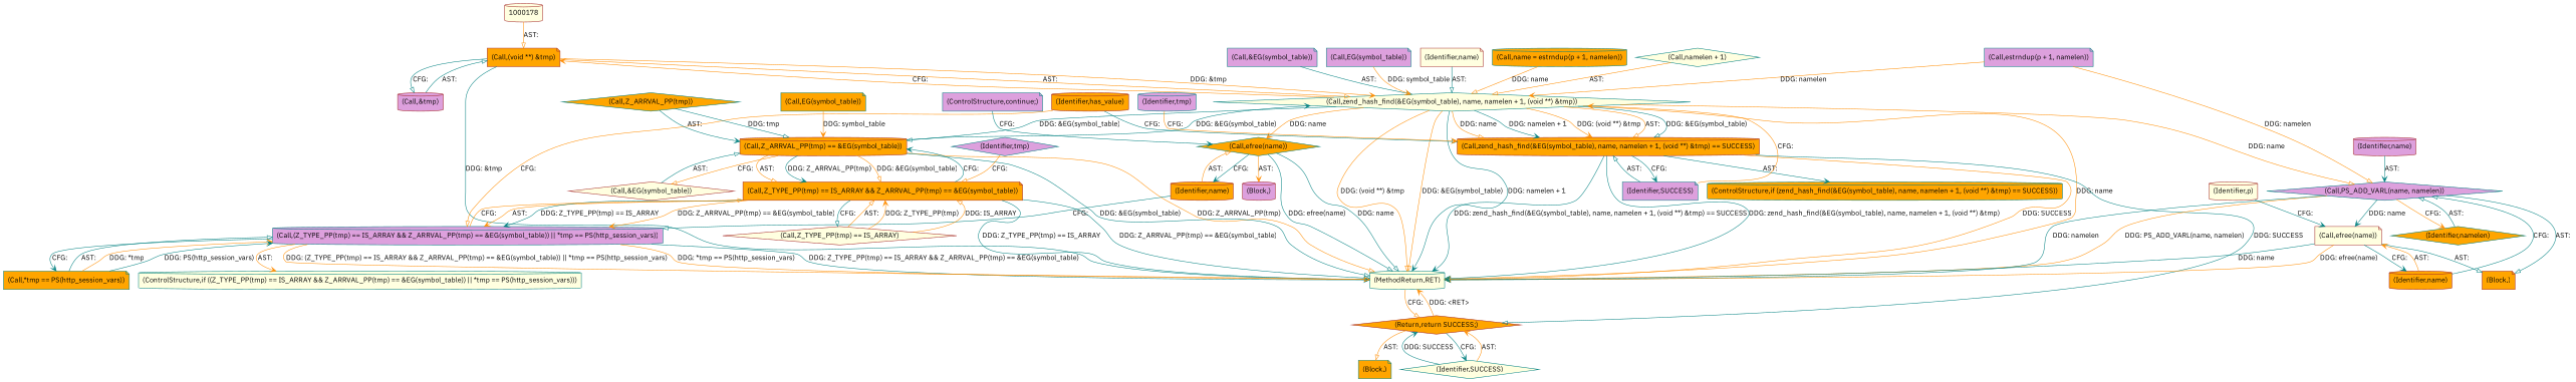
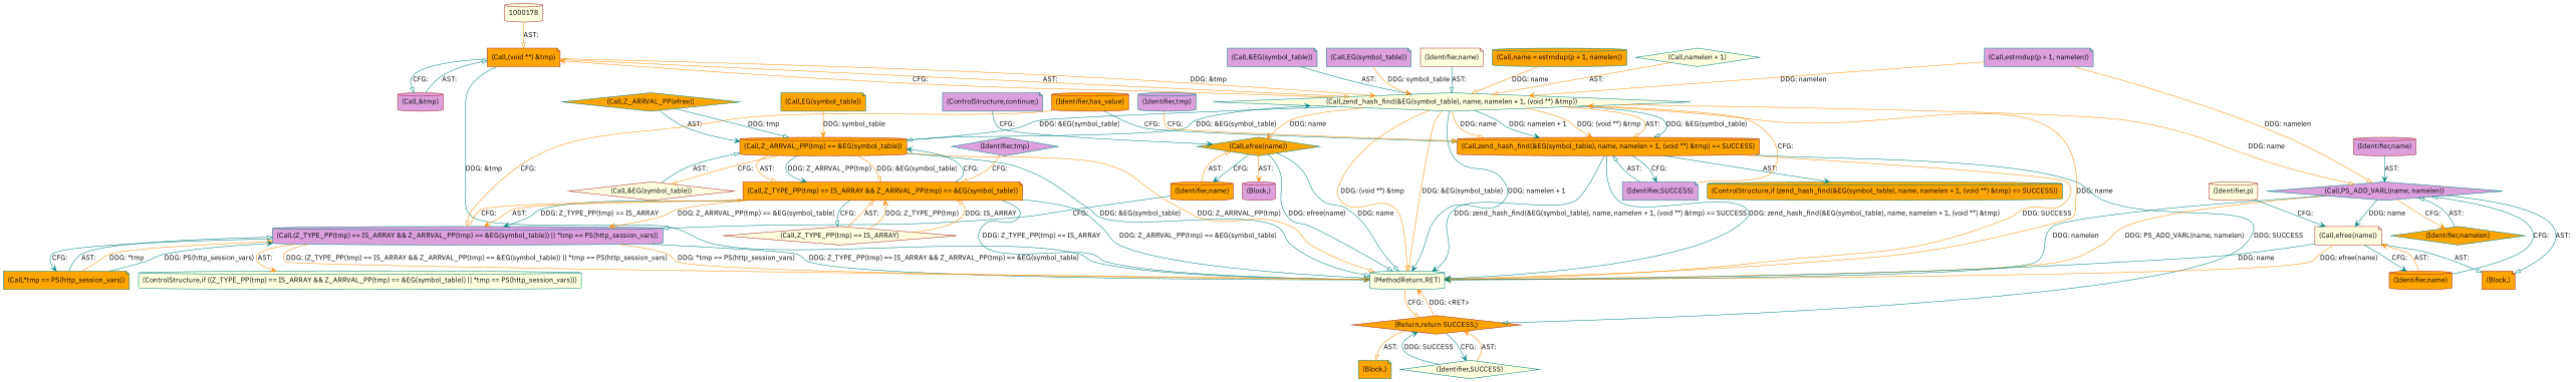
  digraph {
    fontname="IBM Plex Sans"
    node [color=teal fillcolor=orange fontname="IBM Plex Sans" shape=cylinder style=filled]
    edge [arrowhead=onormal color=teal fontname="IBM Plex Sans"]
    n1 [color=brown label="(Call,(void **) &tmp)" shape=note]
    n2 [fillcolor=lightyellow label="(Call,zend_hash_find(&EG(symbol_table), name, namelen + 1, (void **) &tmp))" shape=diamond]
    n3 [color=brown fillcolor=plum label="(Call,&tmp)"]
    n4 [fillcolor=lightyellow label="(MethodReturn,RET)"]
    n5 [color=brown label="(Call,zend_hash_find(&EG(symbol_table), name, namelen + 1, (void **) &tmp) == SUCCESS)"]
    n6 [color=brown label="(Call,Z_ARRVAL_PP(tmp) == &EG(symbol_table))"]
    n7 [label="(Call,efree(name))" shape=diamond]
    n8 [fillcolor=plum label="(Call,PS_ADD_VARL(name, namelen))" shape=diamond]
    n9 [color=brown label="(Return,return SUCCESS;)" shape=diamond]
    n10 [fillcolor=plum label="(Identifier,SUCCESS)" shape=note]
    n11 [label="(ControlStructure,if (zend_hash_find(&EG(symbol_table), name, namelen + 1, (void **) &tmp) == SUCCESS))"]
    n12 [color=brown label="(Call,Z_TYPE_PP(tmp) == IS_ARRAY && Z_ARRVAL_PP(tmp) == &EG(symbol_table))" shape=note]
    n13 [color=brown fillcolor=lightyellow label="(Call,&EG(symbol_table))" shape=diamond]
    n14 [color=brown fillcolor=plum label="(Block,)"]
    n15 [color=brown label="(Identifier,name)"]
    n16 [color=brown fillcolor=lightyellow label="(Call,efree(name))" shape=note]
    n17 [label="(Identifier,namelen)" shape=diamond]
    n18 [color=brown label="(Block,)" shape=note]
    n19 [label="(Block,)" shape=note]
    n20 [fillcolor=lightyellow label="(Identifier,SUCCESS)" shape=diamond]
    n21 [fillcolor=plum label="(Call,(Z_TYPE_PP(tmp) == IS_ARRAY && Z_ARRVAL_PP(tmp) == &EG(symbol_table)) || *tmp == PS(http_session_vars))"]
    n22 [color=brown fillcolor=lightyellow label="(Call,Z_TYPE_PP(tmp) == IS_ARRAY)" shape=diamond]
    n23 [label="(Call,*tmp == PS(http_session_vars))" shape=note]
    n24 [fillcolor=lightyellow label="(ControlStructure,if ((Z_TYPE_PP(tmp) == IS_ARRAY && Z_ARRVAL_PP(tmp) == &EG(symbol_table)) || *tmp == PS(http_session_vars)))"]
    n25 [color=brown label="(Identifier,name)"]
    n26 [label="(Call,name = estrndup(p + 1, namelen))"]
    n27 [fillcolor=lightyellow label="(Call,namelen + 1)" shape=diamond]
    n28 [fillcolor=plum label="(Call,&EG(symbol_table))" shape=note]
    n29 [fillcolor=plum label="(Call,EG(symbol_table))" shape=note]
    n30 [color=brown label="(Identifier,has_value)"]
    n31 [fillcolor=plum label="(ControlStructure,continue;)" shape=note]
    n32 [color=brown fillcolor=lightyellow label="(Identifier,name)" shape=note]
    n33 [fillcolor=plum label="(Identifier,tmp)" shape=diamond]
    n34 [label="(Call,EG(symbol_table))" shape=note]
-   n35 [label="(Call,Z_ARRVAL_PP(tmp))" shape=diamond]
+   n35 [label="(Call,Z_ARRVAL_PP(efree))" shape=diamond]
    n36 [color=brown fillcolor=plum label="(Identifier,name)"]
    n37 [color=brown fillcolor=lightyellow label="(Identifier,p)"]
    n38 [fillcolor=plum label="(Call,estrndup(p + 1, namelen))" shape=note]
    n39 [fillcolor=plum label="(Identifier,tmp)"]
    1000178 [color=brown fillcolor=lightyellow]
    n1 -> n2 [color=darkorange label="AST: "]
    n1 -> n2 [arrowhead=vee color=darkorange label="DDG: &tmp"]
    n1 -> n3 [label="CFG: "]
    n1 -> n4 [label="DDG: &tmp"]
    n2 -> n1 [arrowhead=vee color=darkorange label="CFG: "]
    n2 -> n4 [arrowhead=vee color=darkorange label="DDG: name"]
    n2 -> n4 [color=darkorange label="DDG: (void **) &tmp"]
    n2 -> n4 [color=darkorange label="DDG: &EG(symbol_table)"]
    n2 -> n4 [arrowhead=vee label="DDG: namelen + 1"]
    n2 -> n5 [color=darkorange label="AST: "]
    n2 -> n5 [label="DDG: &EG(symbol_table)"]
    n2 -> n5 [color=darkorange label="DDG: name"]
    n2 -> n5 [arrowhead=vee label="DDG: namelen + 1"]
    n2 -> n5 [arrowhead=vee color=darkorange label="DDG: (void **) &tmp"]
    n2 -> n6 [label="DDG: &EG(symbol_table)"]
    n2 -> n7 [arrowhead=vee color=darkorange label="DDG: name"]
    n2 -> n8 [color=darkorange label="DDG: name"]
    n3 -> n1 [label="AST: "]
    n4 -> n9 [color=darkorange label="CFG: "]
    n5 -> n4 [color=darkorange label="DDG: SUCCESS"]
    n5 -> n4 [arrowhead=vee label="DDG: zend_hash_find(&EG(symbol_table), name, namelen + 1, (void **) &tmp) == SUCCESS"]
    n5 -> n4 [arrowhead=vee label="DDG: zend_hash_find(&EG(symbol_table), name, namelen + 1, (void **) &tmp)"]
    n5 -> n9 [label="DDG: SUCCESS"]
    n5 -> n10 [arrowhead=vee label="CFG: "]
    n5 -> n11 [arrowhead=vee label="AST: "]
    n6 -> n2 [arrowhead=vee label="DDG: &EG(symbol_table)"]
    n6 -> n4 [color=darkorange label="DDG: Z_ARRVAL_PP(tmp)"]
    n6 -> n4 [label="DDG: &EG(symbol_table)"]
    n6 -> n12 [color=darkorange label="AST: "]
    n6 -> n12 [arrowhead=vee label="DDG: Z_ARRVAL_PP(tmp)"]
    n6 -> n12 [color=darkorange label="DDG: &EG(symbol_table)"]
    n6 -> n13 [color=darkorange label="CFG: "]
    n7 -> n4 [label="DDG: name"]
    n7 -> n4 [label="DDG: efree(name)"]
    n7 -> n14 [arrowhead=vee color=darkorange label="AST: "]
    n7 -> n15 [arrowhead=vee label="CFG: "]
    n8 -> n4 [color=darkorange label="DDG: PS_ADD_VARL(name, namelen)"]
    n8 -> n4 [arrowhead=vee label="DDG: namelen"]
    n8 -> n16 [arrowhead=vee label="DDG: name"]
    n8 -> n17 [arrowhead=vee color=darkorange label="CFG: "]
    n8 -> n18 [label="AST: "]
    n9 -> n4 [arrowhead=vee color=darkorange label="DDG: <RET>"]
    n9 -> n19 [color=darkorange label="AST: "]
    n9 -> n20 [arrowhead=vee label="CFG: "]
    n10 -> n2 [arrowhead=vee color=darkorange label="CFG: "]
    n10 -> n5 [label="AST: "]
    n12 -> n4 [label="DDG: Z_TYPE_PP(tmp) == IS_ARRAY"]
    n12 -> n4 [label="DDG: Z_ARRVAL_PP(tmp) == &EG(symbol_table)"]
    n12 -> n6 [arrowhead=vee label="CFG: "]
    n12 -> n21 [arrowhead=vee color=darkorange label="AST: "]
    n12 -> n21 [arrowhead=vee label="DDG: Z_TYPE_PP(tmp) == IS_ARRAY"]
    n12 -> n21 [arrowhead=vee color=darkorange label="DDG: Z_ARRVAL_PP(tmp) == &EG(symbol_table)"]
    n12 -> n22 [label="CFG: "]
    n13 -> n6 [label="AST: "]
    n15 -> n7 [color=darkorange label="AST: "]
    n15 -> n21 [label="CFG: "]
    n16 -> n4 [arrowhead=vee color=darkorange label="DDG: efree(name)"]
    n16 -> n4 [arrowhead=vee label="DDG: name"]
    n16 -> n18 [label="AST: "]
    n16 -> n25 [arrowhead=vee label="CFG: "]
    n17 -> n8 [label="AST: "]
    n20 -> n9 [arrowhead=vee color=darkorange label="AST: "]
    n20 -> n9 [arrowhead=vee label="DDG: SUCCESS"]
    n21 -> n4 [arrowhead=vee label="DDG: Z_TYPE_PP(tmp) == IS_ARRAY && Z_ARRVAL_PP(tmp) == &EG(symbol_table)"]
    n21 -> n4 [color=darkorange label="DDG: (Z_TYPE_PP(tmp) == IS_ARRAY && Z_ARRVAL_PP(tmp) == &EG(symbol_table)) || *tmp == PS(http_session_vars)"]
    n21 -> n4 [color=darkorange label="DDG: *tmp == PS(http_session_vars)"]
    n21 -> n12 [color=darkorange label="CFG: "]
    n21 -> n23 [arrowhead=vee label="CFG: "]
    n21 -> n24 [arrowhead=vee color=darkorange label="AST: "]
    n22 -> n12 [color=darkorange label="AST: "]
    n22 -> n12 [arrowhead=vee color=darkorange label="DDG: Z_TYPE_PP(tmp)"]
    n22 -> n12 [color=darkorange label="DDG: IS_ARRAY"]
    n23 -> n21 [label="AST: "]
    n23 -> n21 [arrowhead=vee color=darkorange label="DDG: *tmp"]
    n23 -> n21 [arrowhead=vee label="DDG: PS(http_session_vars)"]
    n25 -> n8 [label="CFG: "]
    n25 -> n16 [arrowhead=vee color=darkorange label="AST: "]
    n26 -> n2 [color=darkorange label="DDG: name"]
    n27 -> n2 [color=darkorange label="AST: "]
    n28 -> n2 [label="AST: "]
    n29 -> n2 [arrowhead=vee color=darkorange label="DDG: symbol_table"]
    n30 -> n5 [label="CFG: "]
    n30 -> n21 [color=darkorange label="CFG: "]
    n31 -> n7 [arrowhead=vee label="CFG: "]
    n32 -> n2 [label="AST: "]
    n33 -> n12 [color=darkorange label="CFG: "]
    n34 -> n6 [arrowhead=vee color=darkorange label="DDG: symbol_table"]
    n35 -> n6 [arrowhead=vee label="AST: "]
    n35 -> n6 [label="DDG: tmp"]
    n36 -> n8 [arrowhead=vee label="AST: "]
    n37 -> n16 [arrowhead=vee label="CFG: "]
    n38 -> n2 [arrowhead=vee color=darkorange label="DDG: namelen"]
    n38 -> n8 [color=darkorange label="DDG: namelen"]
    n39 -> n5 [arrowhead=vee color=darkorange label="CFG: "]
    1000178 -> n1 [color=darkorange label="AST: "]
  }
